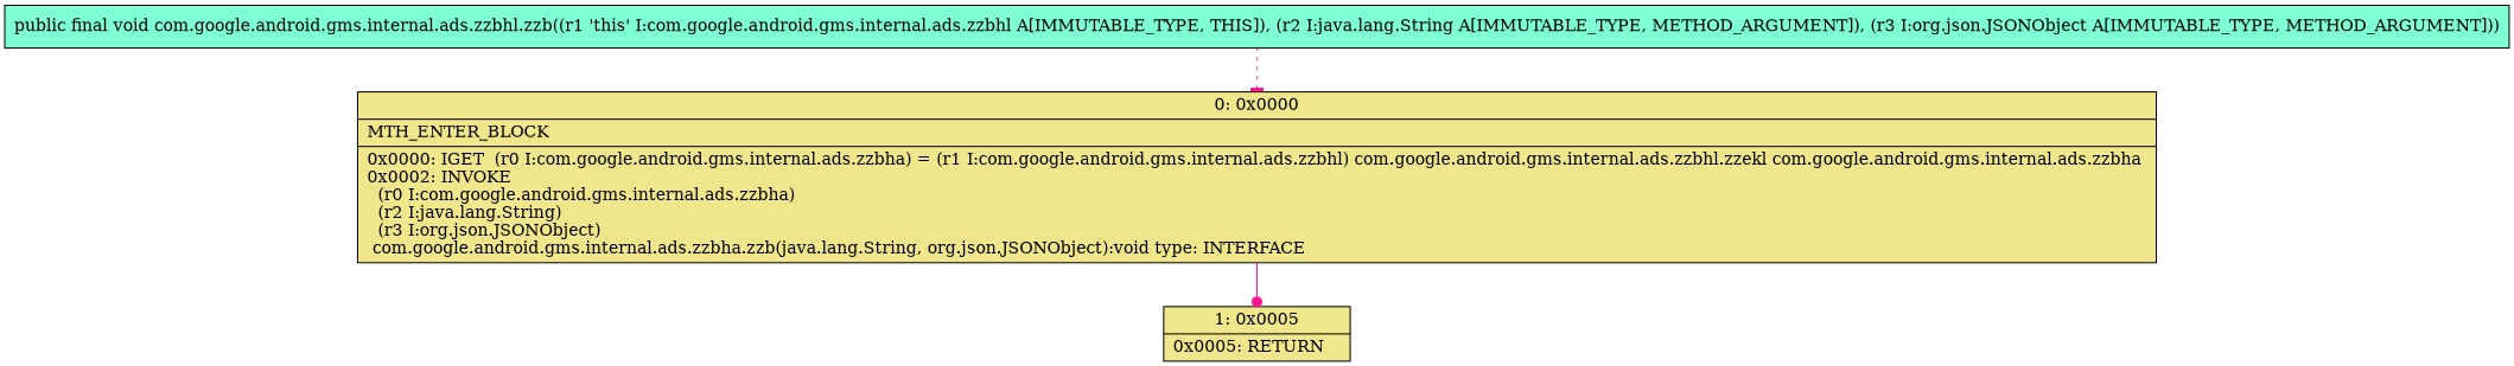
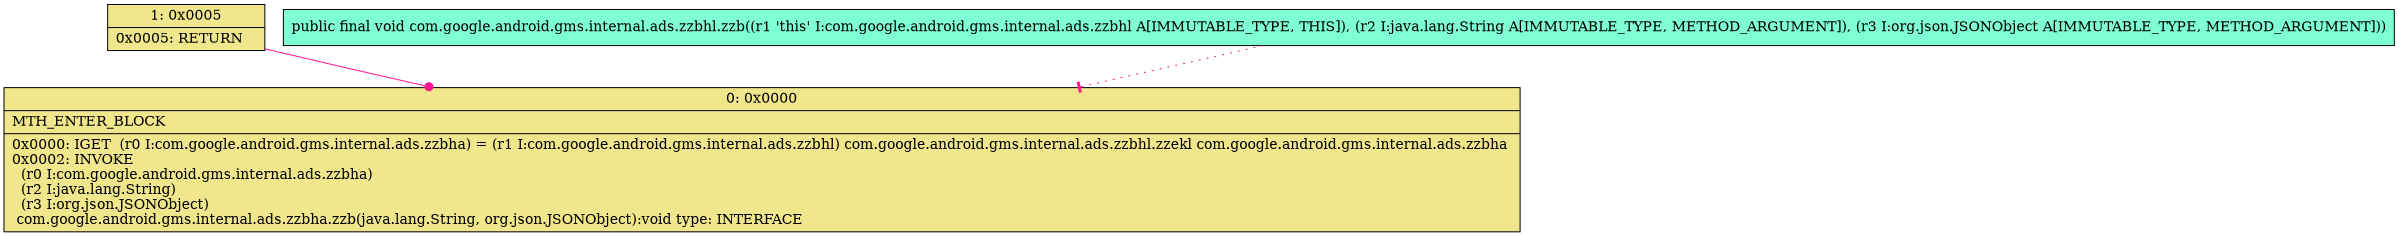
  digraph {
    node [shape=record style=filled fillcolor=khaki]
    edge [color=deeppink]
    n1 [label="{0\:\ 0x0000|MTH_ENTER_BLOCK\l|0x0000: IGET  (r0 I:com.google.android.gms.internal.ads.zzbha) = (r1 I:com.google.android.gms.internal.ads.zzbhl) com.google.android.gms.internal.ads.zzbhl.zzekl com.google.android.gms.internal.ads.zzbha \l0x0002: INVOKE  \l  (r0 I:com.google.android.gms.internal.ads.zzbha)\l  (r2 I:java.lang.String)\l  (r3 I:org.json.JSONObject)\l com.google.android.gms.internal.ads.zzbha.zzb(java.lang.String, org.json.JSONObject):void type: INTERFACE \l}"]
    n2 [label="{1\:\ 0x0005|0x0005: RETURN   \l}"]
    n3 [label="{public final void com.google.android.gms.internal.ads.zzbhl.zzb((r1 'this' I:com.google.android.gms.internal.ads.zzbhl A[IMMUTABLE_TYPE, THIS]), (r2 I:java.lang.String A[IMMUTABLE_TYPE, METHOD_ARGUMENT]), (r3 I:org.json.JSONObject A[IMMUTABLE_TYPE, METHOD_ARGUMENT])) }" fillcolor=aquamarine]
-   n1 -> n2 [style=solid arrowhead=dot]
+   n2 -> n1 [style=solid arrowhead=dot]
    n3 -> n1 [style=dotted arrowhead=tee]
  }
